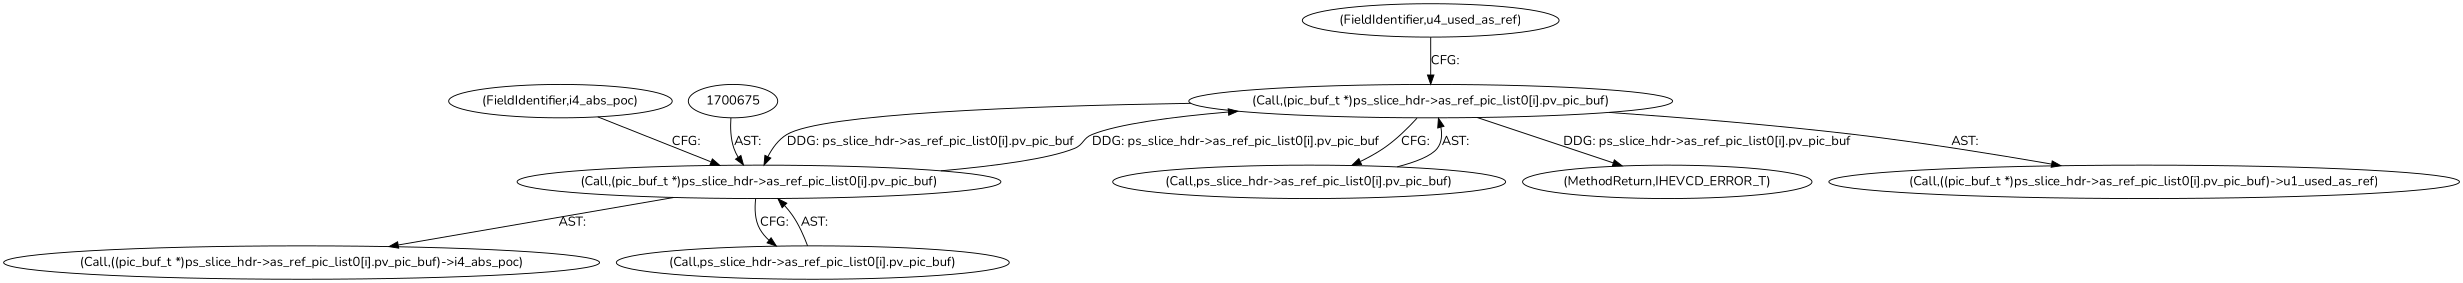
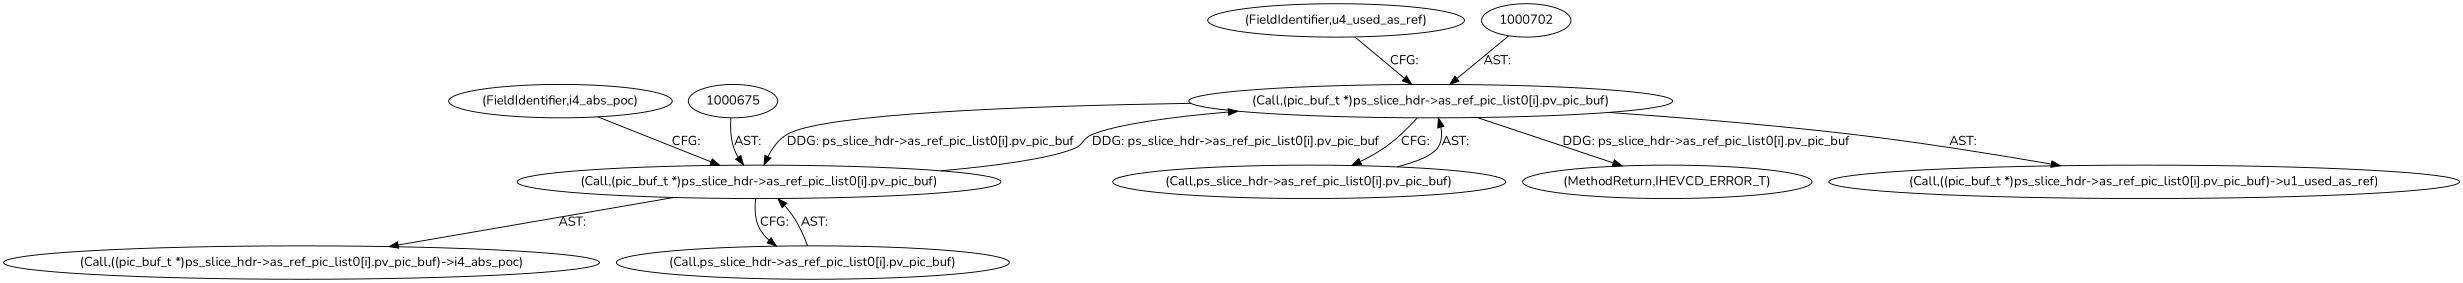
  digraph {
    fontname=Nunito
    node [fontname=Nunito]
    edge [fontname=Nunito]
    n1 [label="(Call,(pic_buf_t *)ps_slice_hdr->as_ref_pic_list0[i].pv_pic_buf)"]
    n2 [label="(Call,(pic_buf_t *)ps_slice_hdr->as_ref_pic_list0[i].pv_pic_buf)"]
    n3 [label="(Call,ps_slice_hdr->as_ref_pic_list0[i].pv_pic_buf)"]
    n4 [label="(MethodReturn,IHEVCD_ERROR_T)"]
    n5 [label="(Call,((pic_buf_t *)ps_slice_hdr->as_ref_pic_list0[i].pv_pic_buf)->u1_used_as_ref)"]
    n6 [label="(Call,((pic_buf_t *)ps_slice_hdr->as_ref_pic_list0[i].pv_pic_buf)->i4_abs_poc)"]
    n7 [label="(Call,ps_slice_hdr->as_ref_pic_list0[i].pv_pic_buf)"]
    n8 [label="(FieldIdentifier,i4_abs_poc)"]
    n9 [label="(FieldIdentifier,u4_used_as_ref)"]
-   1000675 [label=1700675]
+   1000702
+   1000675
    n1 -> n2 [label="DDG: ps_slice_hdr->as_ref_pic_list0[i].pv_pic_buf"]
    n1 -> n3 [label="CFG: "]
    n1 -> n4 [label="DDG: ps_slice_hdr->as_ref_pic_list0[i].pv_pic_buf"]
    n1 -> n5 [label="AST: "]
    n2 -> n1 [label="DDG: ps_slice_hdr->as_ref_pic_list0[i].pv_pic_buf"]
    n2 -> n6 [label="AST: "]
    n2 -> n7 [label="CFG: "]
    n3 -> n1 [label="AST: "]
    n7 -> n2 [label="AST: "]
    n8 -> n2 [label="CFG: "]
    n9 -> n1 [label="CFG: "]
+   1000702 -> n1 [label="AST: "]
    1000675 -> n2 [label="AST: "]
  }
